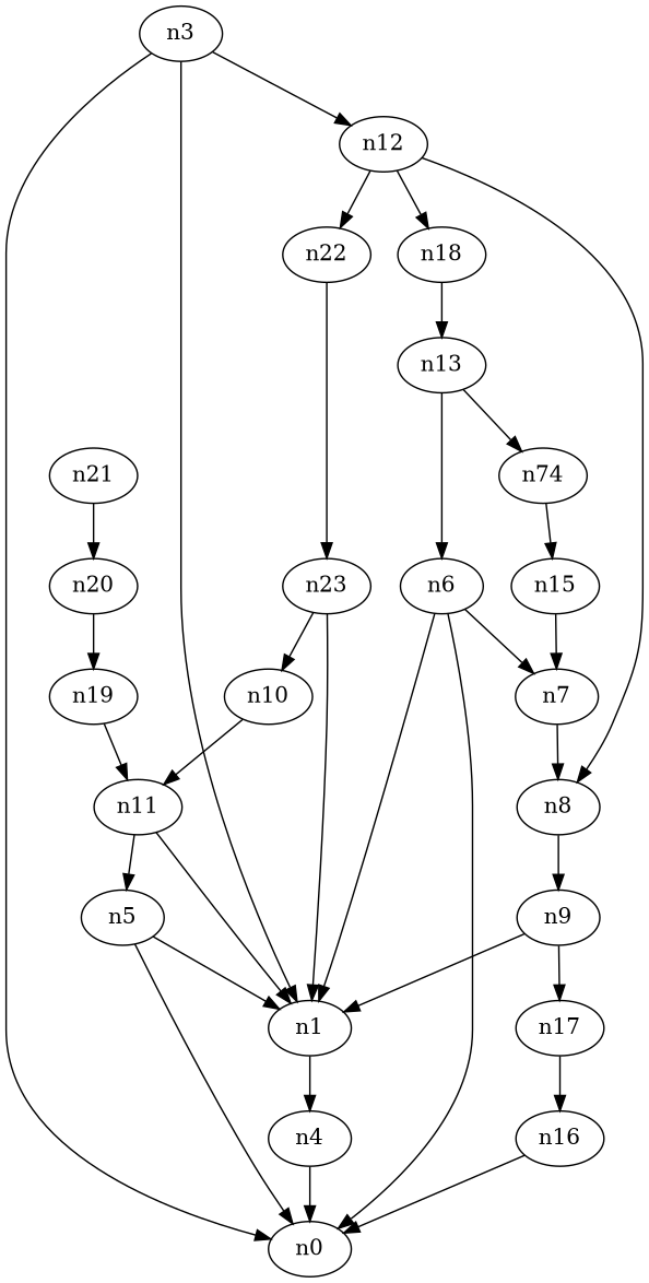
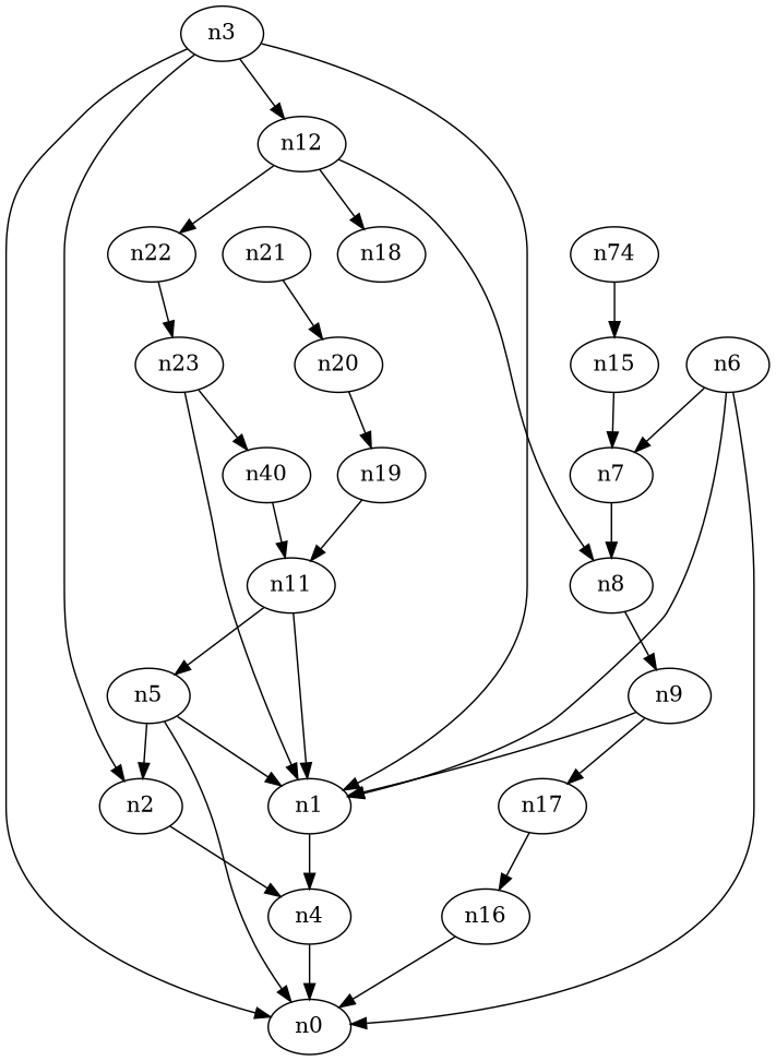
  digraph {
    n1
    n4
    n0
+   n2
    n3
    n12
    n8
    n18
    n22
    n9
-   n13
    n23
    n5
    n6
    n7
    n17
-   n10
+   n10 [label=n40]
    n11
    n16
    n14 [label=n74]
    n21
    n20
    n15
    n19
    n1 -> n4
    n4 -> n0
+   n2 -> n4
    n3 -> n1
    n3 -> n0
+   n3 -> n2
    n3 -> n12
    n12 -> n8
    n12 -> n18
    n12 -> n22
    n8 -> n9
-   n18 -> n13
    n22 -> n23
    n9 -> n1
    n9 -> n17
-   n13 -> n6
-   n13 -> n14
    n23 -> n1
    n23 -> n10
    n5 -> n1
    n5 -> n0
+   n5 -> n2
    n6 -> n1
    n6 -> n0
    n6 -> n7
    n7 -> n8
    n17 -> n16
    n10 -> n11
    n11 -> n1
    n11 -> n5
    n16 -> n0
    n14 -> n15
    n21 -> n20
    n20 -> n19
    n15 -> n7
    n19 -> n11
  }
